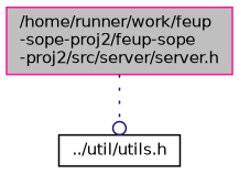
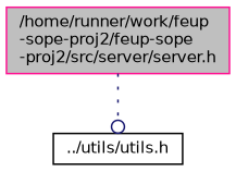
  digraph {
    node [fontname=Helvetica fontsize=10 shape=record style=filled]
    n1 [color=deeppink fillcolor=grey75 fontcolor=black height=0.2 label="/home/runner/work/feup\l-sope-proj2/feup-sope\l-proj2/src/server/server.h" width=0.4]
-   n2 [color=black fillcolor=white height=0.2 label="../util/utils.h" width=0.4]
+   n2 [color=black fillcolor=white height=0.2 label="../utils/utils.h" width=0.4]
    n1 -> n2 [color=midnightblue fontname=Helvetica fontsize=10 labelfontname=Helvetica labelfontsize=10 style=dotted arrowhead=odot]
  }
